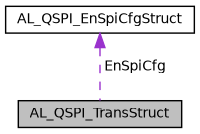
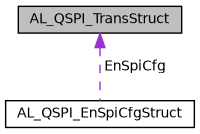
  digraph {
    node [color=black fontname=Helvetica fontsize=10 shape=record style=filled]
    n1 [fillcolor=grey75 fontcolor=black height=0.2 label=AL_QSPI_TransStruct width=0.4]
    n2 [fillcolor=white height=0.2 label=AL_QSPI_EnSpiCfgStruct width=0.4]
-   n2 -> n1 [color=darkorchid3 dir=back fontname=Helvetica fontsize=10 label=" EnSpiCfg" labelfontname=Helvetica labelfontsize=10 style=dashed]
+   n1 -> n2 [color=darkorchid3 dir=back fontname=Helvetica fontsize=10 label=" EnSpiCfg" labelfontname=Helvetica labelfontsize=10 style=dashed]
  }
